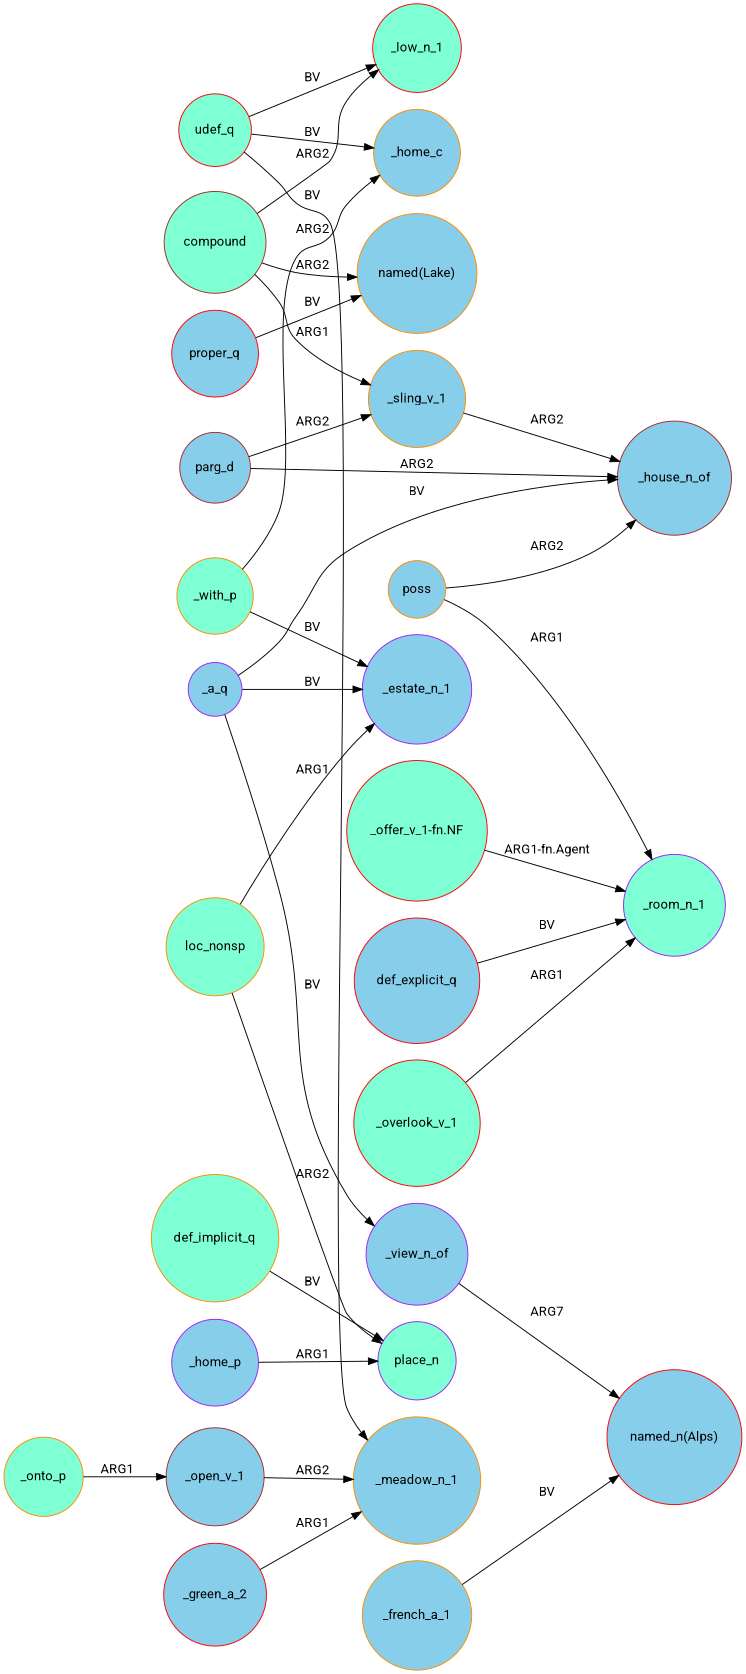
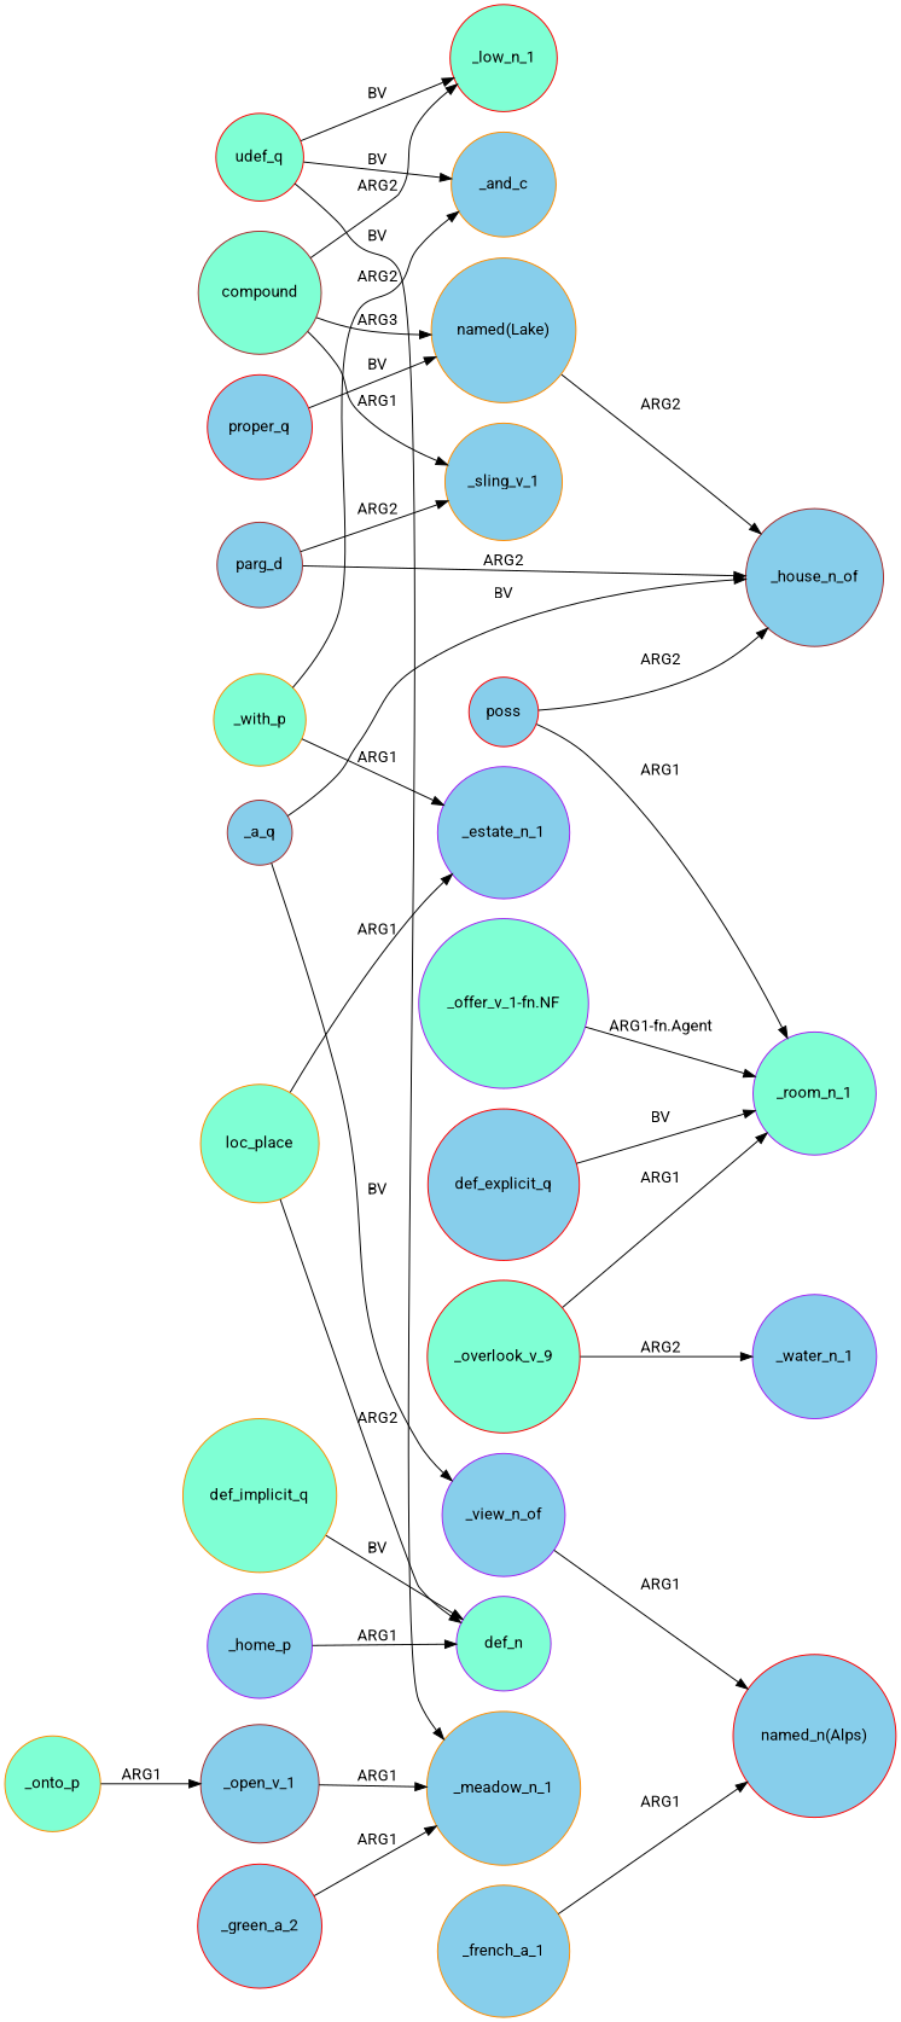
  digraph {
    fontname=Roboto
    rankdir=LR
    node [color=darkorange fillcolor=skyblue fontname=Roboto shape=circle style=filled]
    edge [fontname=Roboto]
    _with_p [fillcolor=aquamarine]
-   _and_c [label=_home_c]
+   _and_c
    _estate_n_1 [color=purple]
    compound [color=brown fillcolor=aquamarine]
    _sling_v_1
    "named(Lake)"
    _low_n_1 [color=red fillcolor=aquamarine]
    _house_n_of [color=brown]
-   _overlook_v_1 [color=red fillcolor=aquamarine]
+   _overlook_v_1 [color=red fillcolor=aquamarine label=_overlook_v_9]
    _room_n_1 [color=purple fillcolor=aquamarine]
-   poss
+   _water_n_1 [color=purple]
+   poss [color=red]
    _view_n_of [color=purple]
    "named_n(Alps)" [color=red]
    _french_a_1
    udef_q [color=red fillcolor=aquamarine]
    _meadow_n_1
    _onto_p [fillcolor=aquamarine]
    _open_v_1 [color=brown]
-   "_offer_v_1-fn.NF" [color=red fillcolor=aquamarine]
-   loc_nonsp [fillcolor=aquamarine]
-   place_n [color=purple fillcolor=aquamarine]
+   "_offer_v_1-fn.NF" [color=purple fillcolor=aquamarine]
+   loc_nonsp [fillcolor=aquamarine label=loc_place]
+   place_n [color=purple fillcolor=aquamarine label=def_n]
    parg_d [color=brown]
    proper_q [color=red]
    def_implicit_q [fillcolor=aquamarine]
    _green_a_2 [color=red]
-   _a_q [color=purple]
+   _a_q [color=brown]
    def_explicit_q [color=red]
    _home_p [color=purple]
    _with_p -> _and_c [label=ARG2]
-   _with_p -> _estate_n_1 [label=BV]
+   _with_p -> _estate_n_1 [label=ARG1]
    compound -> _sling_v_1 [label=ARG1]
-   compound -> "named(Lake)" [label=ARG2]
+   compound -> "named(Lake)" [label=ARG3]
    compound -> _low_n_1 [label=ARG2]
-   _sling_v_1 -> _house_n_of [label=ARG2]
+   "named(Lake)" -> _house_n_of [label=ARG2]
    _overlook_v_1 -> _room_n_1 [label=ARG1]
+   _overlook_v_1 -> _water_n_1 [label=ARG2]
    poss -> _house_n_of [label=ARG2]
    poss -> _room_n_1 [label=ARG1]
-   _view_n_of -> "named_n(Alps)" [label=ARG7]
-   _french_a_1 -> "named_n(Alps)" [label=BV]
+   _view_n_of -> "named_n(Alps)" [label=ARG1]
+   _french_a_1 -> "named_n(Alps)" [label=ARG1]
    udef_q -> _and_c [label=BV]
    udef_q -> _low_n_1 [label=BV]
    udef_q -> _meadow_n_1 [label=BV]
    _onto_p -> _open_v_1 [label=ARG1]
-   _open_v_1 -> _meadow_n_1 [label=ARG2]
+   _open_v_1 -> _meadow_n_1 [label=ARG1]
    "_offer_v_1-fn.NF" -> _room_n_1 [label="ARG1-fn.Agent"]
    loc_nonsp -> _estate_n_1 [label=ARG1]
    loc_nonsp -> place_n [label=ARG2]
    parg_d -> _sling_v_1 [label=ARG2]
    parg_d -> _house_n_of [label=ARG2]
    proper_q -> "named(Lake)" [label=BV]
    def_implicit_q -> place_n [label=BV]
    _green_a_2 -> _meadow_n_1 [label=ARG1]
-   _a_q -> _estate_n_1 [label=BV]
    _a_q -> _house_n_of [label=BV]
    _a_q -> _view_n_of [label=BV]
    def_explicit_q -> _room_n_1 [label=BV]
    _home_p -> place_n [label=ARG1]
  }
